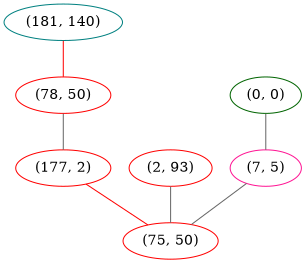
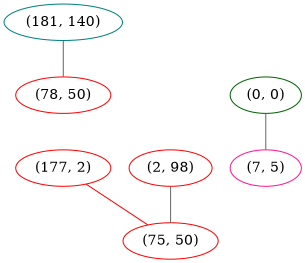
  graph {
    fontname="DejaVu Serif"
    node [color=red fontname="DejaVu Serif"]
    edge [color=gray40 fontname="DejaVu Serif" weight=1]
    n1 [color=teal label="(181, 140)"]
    "(78, 50)"
    "(177, 2)"
-   "(2, 93)"
+   "(2, 93)" [label="(2, 98)"]
    "(75, 50)"
    "(0, 0)" [color=darkgreen]
    "(7, 5)" [color=deeppink]
-   n1 -- "(78, 50)" [color=red]
-   "(78, 50)" -- "(177, 2)"
+   n1 -- "(78, 50)"
    "(177, 2)" -- "(75, 50)" [color=red]
    "(2, 93)" -- "(75, 50)"
    "(0, 0)" -- "(7, 5)" [weight=4]
-   "(7, 5)" -- "(75, 50)"
  }
